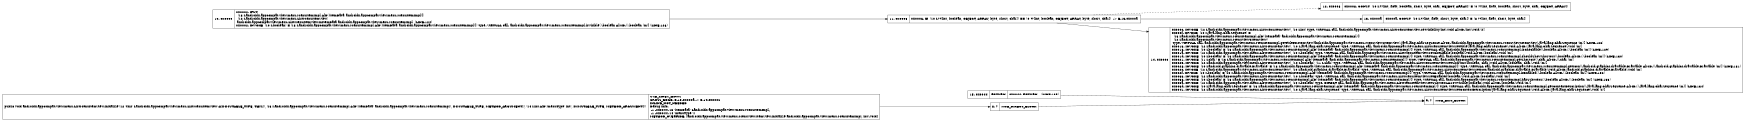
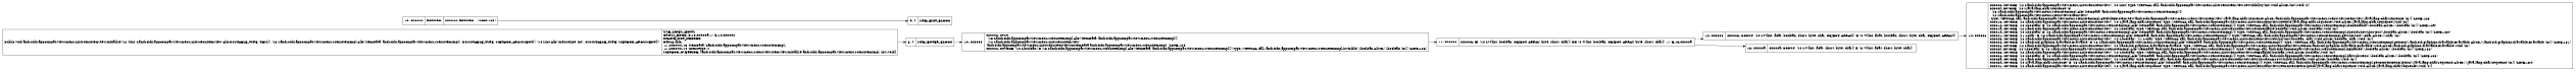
  digraph {
    rankdir=LR
    node [shape=record]
-   n1 [label="{8\:\ ?|MTH_DIRECT_BLOCK\l}"]
+   n1 [label="{8\:\ ?|MTH_ENTER_BLOCK\l}"]
    n2 [label="{10\:\ 0x0000|0x0002: IPUT  \l  (r3 I:androidx.appcompat.view.menu.MenuItemImpl A[D('itemData' androidx.appcompat.view.menu.MenuItemImpl)])\l  (r2 I:androidx.appcompat.view.menu.ListMenuItemView)\l androidx.appcompat.view.menu.ListMenuItemView.mItemData androidx.appcompat.view.menu.MenuItemImpl  (LINE:124)\l0x0002: INVOKE  (r0 I:boolean) = (r3 I:androidx.appcompat.view.menu.MenuItemImpl A[D('itemData' androidx.appcompat.view.menu.MenuItemImpl)]) type: VIRTUAL call: androidx.appcompat.view.menu.MenuItemImpl.isVisible():boolean A[MD:():boolean (m)] (LINE:126)\l}"]
    n3 [label="{11\:\ 0x0006|0x0006: IF  (r0 I:??[int, boolean, OBJECT, ARRAY, byte, short, char]) == (0 ??[int, boolean, OBJECT, ARRAY, byte, short, char])  \-\> B:13:0x000a \l}"]
    n4 [label="{12\:\ 0x0008|0x0008: CONST  (r0 I:??[int, float, boolean, short, byte, char, OBJECT, ARRAY]) = (0 ??[int, float, boolean, short, byte, char, OBJECT, ARRAY]) \l}"]
    n5 [label="{13\:\ 0x000a|0x000a: CONST  (r0 I:??[int, float, short, byte, char]) = (8 ??[int, float, short, byte, char]) \l}"]
    n6 [label="{14\:\ 0x000c|0x000c: INVOKE  (r2 I:androidx.appcompat.view.menu.ListMenuItemView), (r0 I:int) type: VIRTUAL call: androidx.appcompat.view.menu.ListMenuItemView.setVisibility(int):void A[MD:(int):void (s)]\l0x000f: INVOKE  (r0 I:java.lang.CharSequence) = \l  (r3 I:androidx.appcompat.view.menu.MenuItemImpl A[D('itemData' androidx.appcompat.view.menu.MenuItemImpl)])\l  (r2 I:androidx.appcompat.view.menu.MenuView$ItemView)\l type: VIRTUAL call: androidx.appcompat.view.menu.MenuItemImpl.getTitleForItemView(androidx.appcompat.view.menu.MenuView$ItemView):java.lang.CharSequence A[MD:(androidx.appcompat.view.menu.MenuView$ItemView):java.lang.CharSequence (m)] (LINE:128)\l0x0013: INVOKE  (r2 I:androidx.appcompat.view.menu.ListMenuItemView), (r0 I:java.lang.CharSequence) type: VIRTUAL call: androidx.appcompat.view.menu.ListMenuItemView.setTitle(java.lang.CharSequence):void A[MD:(java.lang.CharSequence):void (m)]\l0x0016: INVOKE  (r0 I:boolean) = (r3 I:androidx.appcompat.view.menu.MenuItemImpl A[D('itemData' androidx.appcompat.view.menu.MenuItemImpl)]) type: VIRTUAL call: androidx.appcompat.view.menu.MenuItemImpl.isCheckable():boolean A[MD:():boolean (m)] (LINE:129)\l0x001a: INVOKE  (r2 I:androidx.appcompat.view.menu.ListMenuItemView), (r0 I:boolean) type: VIRTUAL call: androidx.appcompat.view.menu.ListMenuItemView.setCheckable(boolean):void A[MD:(boolean):void (m)]\l0x001d: INVOKE  (r0 I:boolean) = (r3 I:androidx.appcompat.view.menu.MenuItemImpl A[D('itemData' androidx.appcompat.view.menu.MenuItemImpl)]) type: VIRTUAL call: androidx.appcompat.view.menu.MenuItemImpl.shouldShowShortcut():boolean A[MD:():boolean (m)] (LINE:130)\l0x0021: INVOKE  (r1 I:char) = (r3 I:androidx.appcompat.view.menu.MenuItemImpl A[D('itemData' androidx.appcompat.view.menu.MenuItemImpl)]) type: VIRTUAL call: androidx.appcompat.view.menu.MenuItemImpl.getShortcut():char A[MD:():char (m)]\l0x0025: INVOKE  (r2 I:androidx.appcompat.view.menu.ListMenuItemView), (r0 I:boolean), (r1 I:char) type: VIRTUAL call: androidx.appcompat.view.menu.ListMenuItemView.setShortcut(boolean, char):void A[MD:(boolean, char):void (m)]\l0x0028: INVOKE  (r0 I:android.graphics.drawable.Drawable) = (r3 I:androidx.appcompat.view.menu.MenuItemImpl A[D('itemData' androidx.appcompat.view.menu.MenuItemImpl)]) type: VIRTUAL call: androidx.appcompat.view.menu.MenuItemImpl.getIcon():android.graphics.drawable.Drawable A[MD:():android.graphics.drawable.Drawable (m)] (LINE:131)\l0x002c: INVOKE  (r2 I:androidx.appcompat.view.menu.ListMenuItemView), (r0 I:android.graphics.drawable.Drawable) type: VIRTUAL call: androidx.appcompat.view.menu.ListMenuItemView.setIcon(android.graphics.drawable.Drawable):void A[MD:(android.graphics.drawable.Drawable):void (m)]\l0x002f: INVOKE  (r0 I:boolean) = (r3 I:androidx.appcompat.view.menu.MenuItemImpl A[D('itemData' androidx.appcompat.view.menu.MenuItemImpl)]) type: VIRTUAL call: androidx.appcompat.view.menu.MenuItemImpl.isEnabled():boolean A[MD:():boolean (m)] (LINE:132)\l0x0033: INVOKE  (r2 I:androidx.appcompat.view.menu.ListMenuItemView), (r0 I:boolean) type: VIRTUAL call: androidx.appcompat.view.menu.ListMenuItemView.setEnabled(boolean):void A[MD:(boolean):void (m)]\l0x0036: INVOKE  (r0 I:boolean) = (r3 I:androidx.appcompat.view.menu.MenuItemImpl A[D('itemData' androidx.appcompat.view.menu.MenuItemImpl)]) type: VIRTUAL call: androidx.appcompat.view.menu.MenuItemImpl.hasSubMenu():boolean A[MD:():boolean (m)] (LINE:133)\l0x003a: INVOKE  (r2 I:androidx.appcompat.view.menu.ListMenuItemView), (r0 I:boolean) type: DIRECT call: androidx.appcompat.view.menu.ListMenuItemView.setSubMenuArrowVisible(boolean):void A[MD:(boolean):void (m)]\l0x003d: INVOKE  (r0 I:java.lang.CharSequence) = (r3 I:androidx.appcompat.view.menu.MenuItemImpl A[D('itemData' androidx.appcompat.view.menu.MenuItemImpl)]) type: VIRTUAL call: androidx.appcompat.view.menu.MenuItemImpl.getContentDescription():java.lang.CharSequence A[MD:():java.lang.CharSequence (m)] (LINE:134)\l0x0041: INVOKE  (r2 I:androidx.appcompat.view.menu.ListMenuItemView), (r0 I:java.lang.CharSequence) type: VIRTUAL call: androidx.appcompat.view.menu.ListMenuItemView.setContentDescription(java.lang.CharSequence):void A[MD:(java.lang.CharSequence):void (s)]\l}"]
    n7 [label="{15\:\ 0x0044|RETURN\l|0x0044: RETURN    (LINE:135)\l}"]
    n8 [label="{9\:\ ?|MTH_EXIT_BLOCK\l}"]
    n9 [label="{public void androidx.appcompat.view.menu.ListMenuItemView.initialize((r2 'this' I:androidx.appcompat.view.menu.ListMenuItemView A[IMMUTABLE_TYPE, THIS]), (r3 I:androidx.appcompat.view.menu.MenuItemImpl A[D('itemData' androidx.appcompat.view.menu.MenuItemImpl), IMMUTABLE_TYPE, METHOD_ARGUMENT]), (r4 I:int A[D('menuType' int), IMMUTABLE_TYPE, METHOD_ARGUMENT]))  | USE_LINES_HINTS\lCROSS_EDGE: B:13:0x000a \-\> B:14:0x000c\lINLINE_NOT_NEEDED\lDebug Info:\l  \-1 \-0x0044: r3 'itemData' Landroidx\/appcompat\/view\/menu\/MenuItemImpl;\l  \-1 \-0x0044: r4 'menuType' I\lMETHOD_OVERRIDE: [androidx.appcompat.view.menu.MenuView.ItemView.initialize(androidx.appcompat.view.menu.MenuItemImpl, int):void]\l}"]
-   n1 -> n8
+   n1 -> n2
    n2 -> n3
    n3 -> n4 [style=dashed]
    n3 -> n5
-   n3 -> n6
+   n4 -> n6
    n7 -> n8
    n9 -> n1
  }
